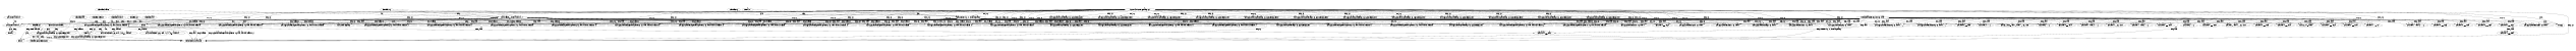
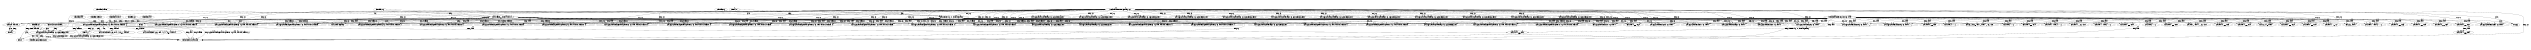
  digraph {
    n1 [label="(Call,_6502_anal_update_flags (op, _6502_FLAGS_NZ))"]
    n2 [label="(MethodReturn,static size)"]
    n3 [label="(Identifier,_6502_FLAGS_NZ)"]
    n4 [label="(Block,)"]
    n5 [label="(Call,_6502_anal_esil_get_addr_pattern2 (op, data, addrbuf, buffsize, 'y'))"]
    n6 [label="(Call,data[0] == 0xa2)"]
    n7 [label="(Literal,'y')"]
    n8 [label="(Call,r_strbuf_setf (&op->esil, \"%s,x,=\", addrbuf))"]
    n9 [label="(Call,r_strbuf_setf (&op->esil, \"%s,[1],x,=\", addrbuf))"]
    n10 [label="(Call,memset (op, '\0', sizeof (RAnalOp)))"]
    n11 [label="(Call,_6502_anal_esil_get_addr_pattern1 (op, data, addrbuf, buffsize))"]
    n12 [label="(Call,_6502_anal_esil_inc_reg (op, data[0], \"-\"))"]
    n13 [label="(Call,_6502_anal_esil_get_addr_pattern3 (op, data, addrbuf, buffsize, 'x'))"]
    n14 [label="(Call,_6502_anal_esil_get_addr_pattern2 (op, data, addrbuf, buffsize, 'x'))"]
    n15 [label="(Call,_6502_anal_update_flags (op, _6502_FLAGS_NZ))"]
    n16 [label="(Call,_6502_anal_esil_get_addr_pattern2 (op, data, addrbuf, buffsize, 'x'))"]
    n17 [label="(Call,_6502_anal_esil_get_addr_pattern1 (op, data, addrbuf, buffsize))"]
    n18 [label="(Call,_6502_anal_esil_get_addr_pattern2 (op, data, addrbuf, buffsize, 'x'))"]
    n19 [label="(Call,_6502_anal_esil_mov (op, data[0]))"]
    n20 [label="(Block,)"]
    n21 [label="(Call,_6502_anal_esil_get_addr_pattern1 (op, data, addrbuf, buffsize))"]
    n22 [label="(Call,_6502_anal_esil_push (op, data[0]))"]
    n23 [label="(Call,_6502_anal_esil_get_addr_pattern1 (op, data, addrbuf, buffsize))"]
    n24 [label="(Call,_6502_anal_update_flags (op, _6502_FLAGS_NZ))"]
    n25 [label="(Call,_6502_anal_esil_mov (op, data[0]))"]
    n26 [label="(Call,_6502_anal_esil_flags (op, data[0]))"]
    n27 [label="(Call,_6502_anal_esil_mov (op, data[0]))"]
    n28 [label="(Call,_6502_anal_esil_get_addr_pattern3 (op, data, addrbuf, buffsize, 0))"]
    n29 [label="(Call,_6502_anal_esil_get_addr_pattern2 (op, data, addrbuf, buffsize, 'y'))"]
    n30 [label="(Call,_6502_anal_esil_get_addr_pattern1 (op, data, addrbuf, buffsize))"]
    n31 [label="(Call,_6502_anal_esil_pop (op, data[0]))"]
    n32 [label="(Call,_6502_anal_esil_get_addr_pattern3 (op, data, addrbuf, buffsize, 0))"]
    n33 [label="(Call,_6502_anal_esil_get_addr_pattern3 (op, data, addrbuf, buffsize, 0))"]
    n34 [label="(Call,_6502_anal_update_flags (op, _6502_FLAGS_NZ))"]
    n35 [label="(Call,_6502_anal_esil_get_addr_pattern1 (op, data, addrbuf, buffsize))"]
    n36 [label="(Call,_6502_anal_esil_inc_reg (op, data[0], \"+\"))"]
    n37 [label="(Call,sizeof (RAnalOp))"]
    n38 [label="(Call,_6502_anal_esil_get_addr_pattern2 (op, data, addrbuf, buffsize, 'x'))"]
    n39 [label="(Call,_6502_anal_esil_get_addr_pattern2 (op, data, addrbuf, buffsize, 'x'))"]
    n40 [label="(Call,_6502_anal_esil_get_addr_pattern1 (op, data, addrbuf, buffsize))"]
    n41 [label="(Call,_6502_anal_esil_get_addr_pattern3 (op, data, addrbuf, buffsize, 'x'))"]
    n42 [label="(Call,_6502_anal_esil_get_addr_pattern2 (op, data, addrbuf, buffsize, 'x'))"]
    n43 [label="(Call,_6502_anal_esil_get_addr_pattern1 (op, data, addrbuf, buffsize))"]
    n44 [label="(Call,_6502_anal_update_flags (op, _6502_FLAGS_NZ))"]
    n45 [label="(Call,data[0] == 0x6a)"]
    n46 [label="(Call,_6502_anal_esil_ccall (op, data[0]))"]
-   n47 [label="(ControlStructure,RAnalOp *op)"]
+   n47 [label="(MethodParameterIn,RAnalOp *op)"]
    n48 [label="(Call,_6502_anal_update_flags (op, _6502_FLAGS_NZ))"]
    n49 [label="(Call,_6502_anal_update_flags (op, _6502_FLAGS_BNZ))"]
    n50 [label="(Call,_6502_anal_update_flags (op, _6502_FLAGS_NZ))"]
    n51 [label="(Call,_6502_anal_update_flags (op, _6502_FLAGS_NZ))"]
    n52 [label="(Call,_6502_anal_update_flags (op, _6502_FLAGS_BNZ))"]
    n53 [label="(Call,_6502_anal_update_flags (op, _6502_FLAGS_BNZ))"]
    n54 [label="(Call,_6502_anal_update_flags (op, _6502_FLAGS_NZ))"]
    n55 [label="(Call,_6502_anal_update_flags (op, _6502_FLAGS_NZ))"]
    n56 [label="(Call,_6502_anal_update_flags (op, _6502_FLAGS_NZ))"]
    n57 [label="(Call,_6502_anal_update_flags (op, _6502_FLAGS_BNZ))"]
    n58 [label="(Call,_6502_anal_update_flags (op, _6502_FLAGS_NZ))"]
    n59 [label="(Call,_6502_anal_update_flags (op, _6502_FLAGS_NZ))"]
    1000263
    n61 [label="(MethodParameterIn,const ut8 *data)"]
    n62 [label="(Call,data[0] == 0xa9)"]
    n63 [label="(Call,data[2] << 8)"]
    n64 [label="(Call,data[0] == 0xe0)"]
    n65 [label="(Call,addr + data[1] + op->size)"]
    n66 [label="(Call,data[0] == 0xc9)"]
    n67 [label="(Call,data[0] == 0x4a)"]
    n68 [label="(Call,op->id = data[0])"]
    n69 [label="(Call,data[0] == 0x2a)"]
    n70 [label="(Call,data[0] == 0x0a)"]
    n71 [label="(Call,data[1] <= 127)"]
+   n72 [label="(Call,256 - data[1])"]
    n73 [label="(Call,data[1] | data[2] << 8)"]
    n74 [label="(Call,data[0] == 0x69)"]
    n75 [label="(Call,data[0] == 0x09)"]
    n76 [label="(Call,data[0] == 0xc0)"]
    n77 [label="(Call,data[0] == 0x29)"]
    n78 [label="(Call,data[0] == 0xa0)"]
    n79 [label="(Call,data[2] << 8)"]
    n80 [label="(Call,op->jump = addr + data[1] + op->size)"]
    n81 [label="(Call,data[2] << 8)"]
    n82 [label="(Call,data[0] == 0x49)"]
    n83 [label="(Call,data[1] | data[2] << 8)"]
    n84 [label="(Call,data[1] + op->size)"]
    n85 [label="(Call,data[1] | data[2] << 8)"]
    n86 [label="(Call,data[0] == 0xe9)"]
    n87 [label="(Call,buffsize = sizeof (addrbuf) - 1)"]
-   n88 [label="(Call,sizeof (addrbuf) - 1)"]
+   n88 [label="(Call,anal (addrbuf) - 1)"]
    n89 [label="(Literal,1)"]
    n90 [label="(Identifier,addrbuf)"]
    n91 [label="(Identifier,op)"]
    n92 [label="(Identifier,op)"]
    n93 [label="(Identifier,data)"]
-   n94 [label="(Call,sizeof (addrbuf))"]
    n95 [label="(Identifier,op)"]
    n96 [label="(Identifier,data)"]
    n97 [label="(Identifier,buffsize)"]
    n98 [label="(Identifier,buffsize)"]
    n99 [label="(Identifier,op)"]
    n100 [label="(ControlStructure,break;)"]
    n101 [label="(Literal,'\0')"]
    n1 -> n2 [label="DDG: _6502_anal_update_flags (op, _6502_FLAGS_NZ)"]
    n1 -> n2 [label="DDG: op"]
    n1 -> n2 [label="DDG: _6502_FLAGS_NZ"]
    n1 -> n3 [label="CFG: "]
    n1 -> n4 [label="AST: "]
    n3 -> n1 [label="AST: "]
    n5 -> n1 [label="DDG: op"]
    n5 -> n2 [label="DDG: _6502_anal_esil_get_addr_pattern2 (op, data, addrbuf, buffsize, 'y')"]
    n5 -> n2 [label="DDG: data"]
    n5 -> n2 [label="DDG: buffsize"]
    n5 -> n4 [label="AST: "]
    n5 -> n6 [label="DDG: data"]
    n5 -> n7 [label="CFG: "]
    n5 -> n8 [label="DDG: addrbuf"]
    n5 -> n9 [label="DDG: addrbuf"]
    n7 -> n5 [label="AST: "]
    n10 -> n2 [label="DDG: memset (op, '\0', sizeof (RAnalOp))"]
    n10 -> n2 [label="DDG: op"]
    n10 -> n5 [label="DDG: op"]
    n10 -> n11 [label="DDG: op"]
    n10 -> n12 [label="DDG: op"]
    n10 -> n13 [label="DDG: op"]
    n10 -> n14 [label="DDG: op"]
    n10 -> n15 [label="DDG: op"]
    n10 -> n16 [label="DDG: op"]
    n10 -> n17 [label="DDG: op"]
    n10 -> n18 [label="DDG: op"]
    n10 -> n19 [label="DDG: op"]
    n10 -> n20 [label="AST: "]
    n10 -> n21 [label="DDG: op"]
    n10 -> n22 [label="DDG: op"]
    n10 -> n23 [label="DDG: op"]
    n10 -> n24 [label="DDG: op"]
    n10 -> n25 [label="DDG: op"]
    n10 -> n26 [label="DDG: op"]
    n10 -> n27 [label="DDG: op"]
    n10 -> n28 [label="DDG: op"]
    n10 -> n29 [label="DDG: op"]
    n10 -> n30 [label="DDG: op"]
    n10 -> n31 [label="DDG: op"]
    n10 -> n32 [label="DDG: op"]
    n10 -> n33 [label="DDG: op"]
    n10 -> n34 [label="DDG: op"]
    n10 -> n35 [label="DDG: op"]
    n10 -> n36 [label="DDG: op"]
    n10 -> n37 [label="CFG: "]
    n10 -> n38 [label="DDG: op"]
    n10 -> n39 [label="DDG: op"]
    n10 -> n40 [label="DDG: op"]
    n10 -> n41 [label="DDG: op"]
    n10 -> n42 [label="DDG: op"]
    n10 -> n43 [label="DDG: op"]
    n10 -> n44 [label="DDG: op"]
    n10 -> n45 [label="DDG: op"]
    n37 -> n10 [label="AST: "]
    n47 -> n1 [label="DDG: op"]
    n47 -> n2 [label="DDG: op"]
    n47 -> n5 [label="DDG: op"]
    n47 -> n10 [label="DDG: op"]
    n47 -> n11 [label="DDG: op"]
    n47 -> n12 [label="DDG: op"]
    n47 -> n13 [label="DDG: op"]
    n47 -> n14 [label="DDG: op"]
    n47 -> n15 [label="DDG: op"]
    n47 -> n16 [label="DDG: op"]
    n47 -> n17 [label="DDG: op"]
    n47 -> n18 [label="DDG: op"]
    n47 -> n19 [label="DDG: op"]
    n47 -> n21 [label="DDG: op"]
    n47 -> n22 [label="DDG: op"]
    n47 -> n23 [label="DDG: op"]
    n47 -> n24 [label="DDG: op"]
    n47 -> n25 [label="DDG: op"]
    n47 -> n26 [label="DDG: op"]
    n47 -> n27 [label="DDG: op"]
    n47 -> n28 [label="DDG: op"]
    n47 -> n29 [label="DDG: op"]
    n47 -> n30 [label="DDG: op"]
    n47 -> n31 [label="DDG: op"]
    n47 -> n32 [label="DDG: op"]
    n47 -> n33 [label="DDG: op"]
    n47 -> n34 [label="DDG: op"]
    n47 -> n35 [label="DDG: op"]
    n47 -> n36 [label="DDG: op"]
    n47 -> n38 [label="DDG: op"]
    n47 -> n39 [label="DDG: op"]
    n47 -> n40 [label="DDG: op"]
    n47 -> n41 [label="DDG: op"]
    n47 -> n42 [label="DDG: op"]
    n47 -> n43 [label="DDG: op"]
    n47 -> n44 [label="DDG: op"]
    n47 -> n46 [label="DDG: op"]
    n47 -> n48 [label="DDG: op"]
    n47 -> n49 [label="DDG: op"]
    n47 -> n50 [label="DDG: op"]
    n47 -> n51 [label="DDG: op"]
    n47 -> n52 [label="DDG: op"]
    n47 -> n53 [label="DDG: op"]
    n47 -> n54 [label="DDG: op"]
    n47 -> n55 [label="DDG: op"]
    n47 -> n56 [label="DDG: op"]
    n47 -> n57 [label="DDG: op"]
    n47 -> n58 [label="DDG: op"]
    n47 -> n59 [label="DDG: op"]
    n47 -> 1000263 [label="AST: "]
    n61 -> n2 [label="DDG: data"]
    n61 -> n5 [label="DDG: data"]
    n61 -> n6 [label="DDG: data"]
    n61 -> n11 [label="DDG: data"]
    n61 -> n12 [label="DDG: data"]
    n61 -> n13 [label="DDG: data"]
    n61 -> n14 [label="DDG: data"]
    n61 -> n16 [label="DDG: data"]
    n61 -> n17 [label="DDG: data"]
    n61 -> n18 [label="DDG: data"]
    n61 -> n19 [label="DDG: data"]
    n61 -> n21 [label="DDG: data"]
    n61 -> n22 [label="DDG: data"]
    n61 -> n23 [label="DDG: data"]
    n61 -> n25 [label="DDG: data"]
    n61 -> n26 [label="DDG: data"]
    n61 -> n27 [label="DDG: data"]
    n61 -> n28 [label="DDG: data"]
    n61 -> n29 [label="DDG: data"]
    n61 -> n30 [label="DDG: data"]
    n61 -> n31 [label="DDG: data"]
    n61 -> n32 [label="DDG: data"]
    n61 -> n33 [label="DDG: data"]
    n61 -> n35 [label="DDG: data"]
    n61 -> n36 [label="DDG: data"]
    n61 -> n38 [label="DDG: data"]
    n61 -> n39 [label="DDG: data"]
    n61 -> n40 [label="DDG: data"]
    n61 -> n41 [label="DDG: data"]
    n61 -> n42 [label="DDG: data"]
    n61 -> n43 [label="DDG: data"]
    n61 -> n45 [label="DDG: data"]
    n61 -> n46 [label="DDG: data"]
    n61 -> 1000263 [label="AST: "]
    n61 -> n62 [label="DDG: data"]
    n61 -> n63 [label="DDG: data"]
    n61 -> n64 [label="DDG: data"]
    n61 -> n65 [label="DDG: data"]
    n61 -> n66 [label="DDG: data"]
    n61 -> n67 [label="DDG: data"]
    n61 -> n68 [label="DDG: data"]
    n61 -> n69 [label="DDG: data"]
    n61 -> n70 [label="DDG: data"]
    n61 -> n71 [label="DDG: data"]
+   n61 -> n72 [label="DDG: data"]
    n61 -> n73 [label="DDG: data"]
    n61 -> n74 [label="DDG: data"]
    n61 -> n75 [label="DDG: data"]
    n61 -> n76 [label="DDG: data"]
    n61 -> n77 [label="DDG: data"]
    n61 -> n78 [label="DDG: data"]
    n61 -> n79 [label="DDG: data"]
    n61 -> n80 [label="DDG: data"]
    n61 -> n81 [label="DDG: data"]
    n61 -> n82 [label="DDG: data"]
    n61 -> n83 [label="DDG: data"]
    n61 -> n84 [label="DDG: data"]
    n61 -> n85 [label="DDG: data"]
    n76 -> n86 [label="DDG: data"]
    n87 -> n2 [label="DDG: sizeof (addrbuf) - 1"]
    n87 -> n2 [label="DDG: buffsize"]
    n87 -> n5 [label="DDG: buffsize"]
    n87 -> n11 [label="DDG: buffsize"]
    n87 -> n13 [label="DDG: buffsize"]
    n87 -> n14 [label="DDG: buffsize"]
    n87 -> n16 [label="DDG: buffsize"]
    n87 -> n17 [label="DDG: buffsize"]
    n87 -> n18 [label="DDG: buffsize"]
    n87 -> n20 [label="AST: "]
    n87 -> n21 [label="DDG: buffsize"]
    n87 -> n23 [label="DDG: buffsize"]
    n87 -> n28 [label="DDG: buffsize"]
    n87 -> n29 [label="DDG: buffsize"]
    n87 -> n30 [label="DDG: buffsize"]
    n87 -> n32 [label="DDG: buffsize"]
    n87 -> n33 [label="DDG: buffsize"]
    n87 -> n35 [label="DDG: buffsize"]
    n87 -> n38 [label="DDG: buffsize"]
    n87 -> n39 [label="DDG: buffsize"]
    n87 -> n40 [label="DDG: buffsize"]
    n87 -> n41 [label="DDG: buffsize"]
    n87 -> n42 [label="DDG: buffsize"]
    n87 -> n43 [label="DDG: buffsize"]
    n87 -> n88 [label="CFG: "]
    n88 -> n87 [label="AST: "]
    n88 -> n87 [label="DDG: 1"]
    n88 -> n89 [label="CFG: "]
    n89 -> n88 [label="AST: "]
    n90 -> n5 [label="AST: "]
    n91 -> n10 [label="CFG: "]
    n92 -> n5 [label="AST: "]
    n93 -> n5 [label="AST: "]
-   n94 -> n88 [label="AST: "]
    n95 -> n1 [label="AST: "]
    n96 -> n5 [label="CFG: "]
    n97 -> n5 [label="AST: "]
    n98 -> n87 [label="AST: "]
    n99 -> n10 [label="AST: "]
    n99 -> n87 [label="CFG: "]
    n100 -> n1 [label="CFG: "]
    n101 -> n10 [label="AST: "]
  }
